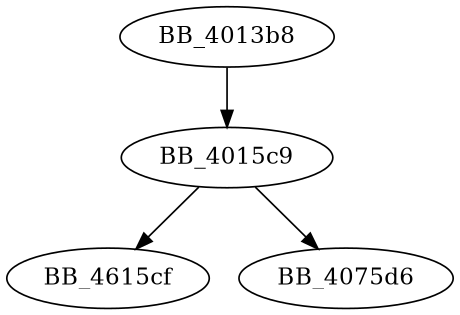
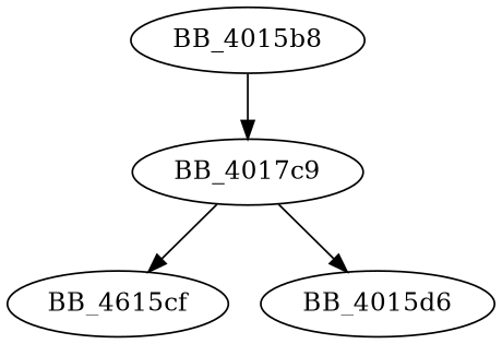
  digraph {
-   BB_4015b8 [label=BB_4013b8]
-   BB_4015c9
+   BB_4015b8
+   BB_4015c9 [label=BB_4017c9]
    n3 [label=BB_4615cf]
-   BB_4015d6 [label=BB_4075d6]
+   BB_4015d6
    BB_4015b8 -> BB_4015c9
    BB_4015c9 -> n3
    BB_4015c9 -> BB_4015d6
  }
